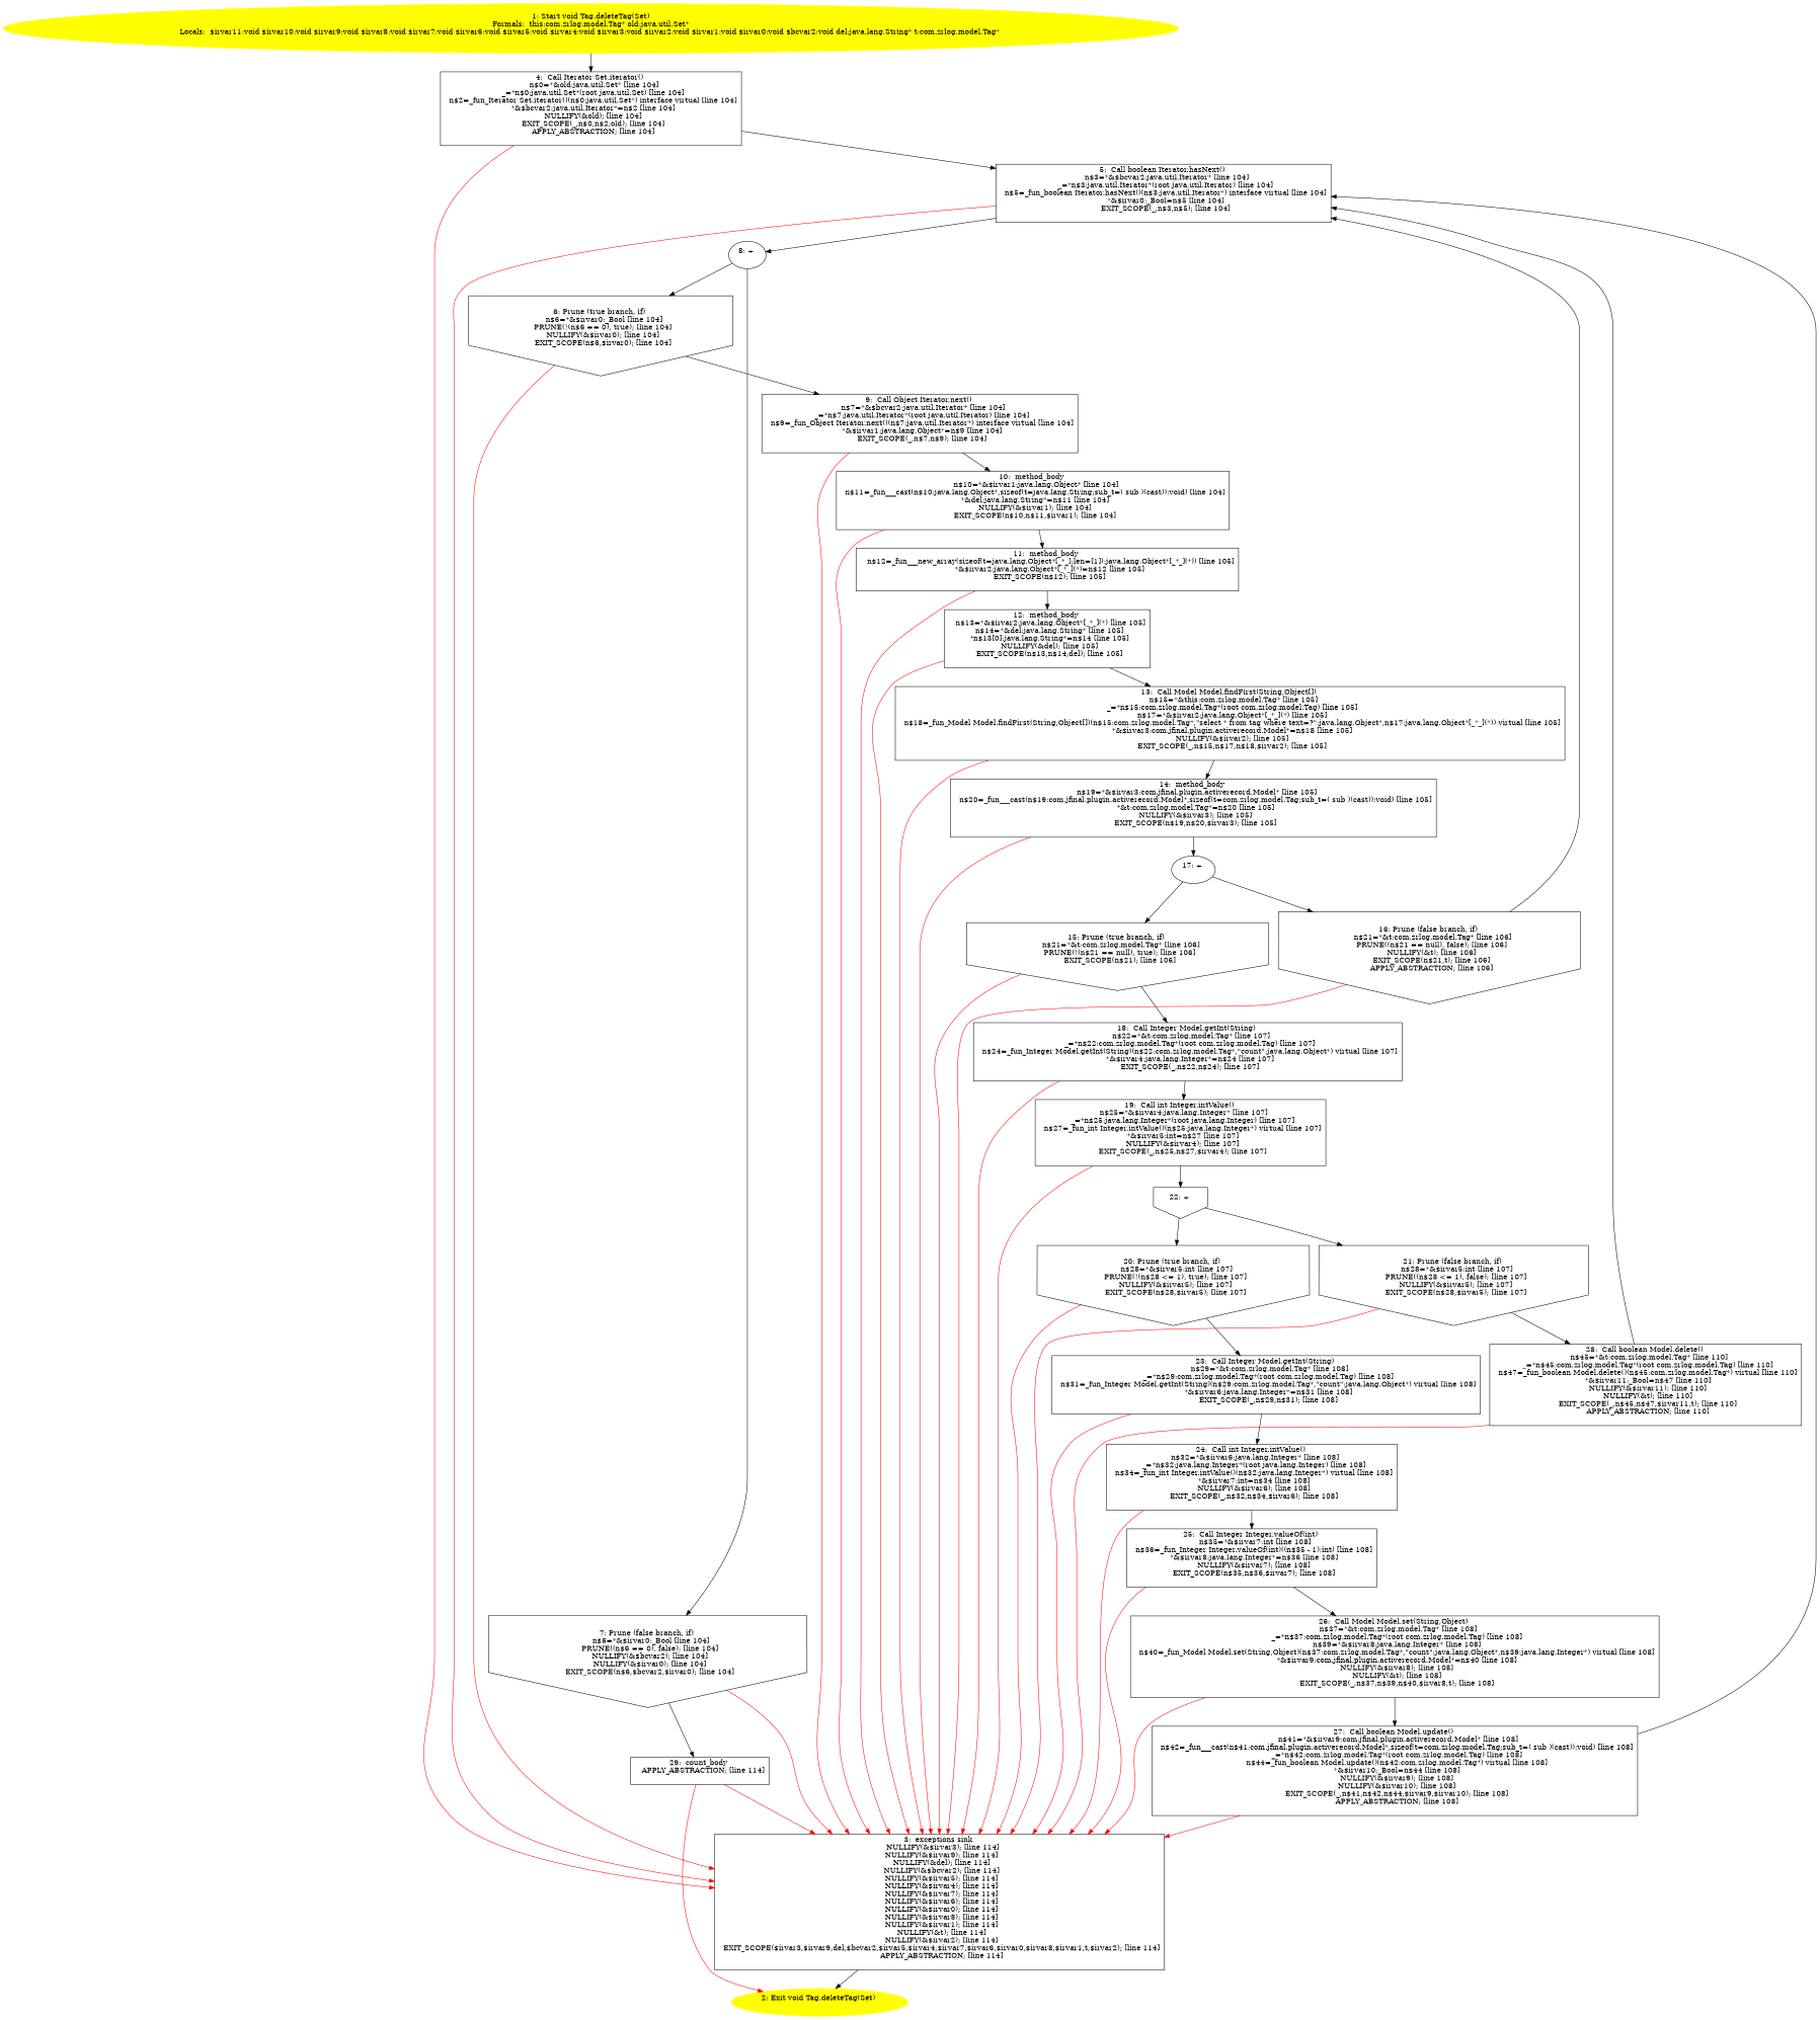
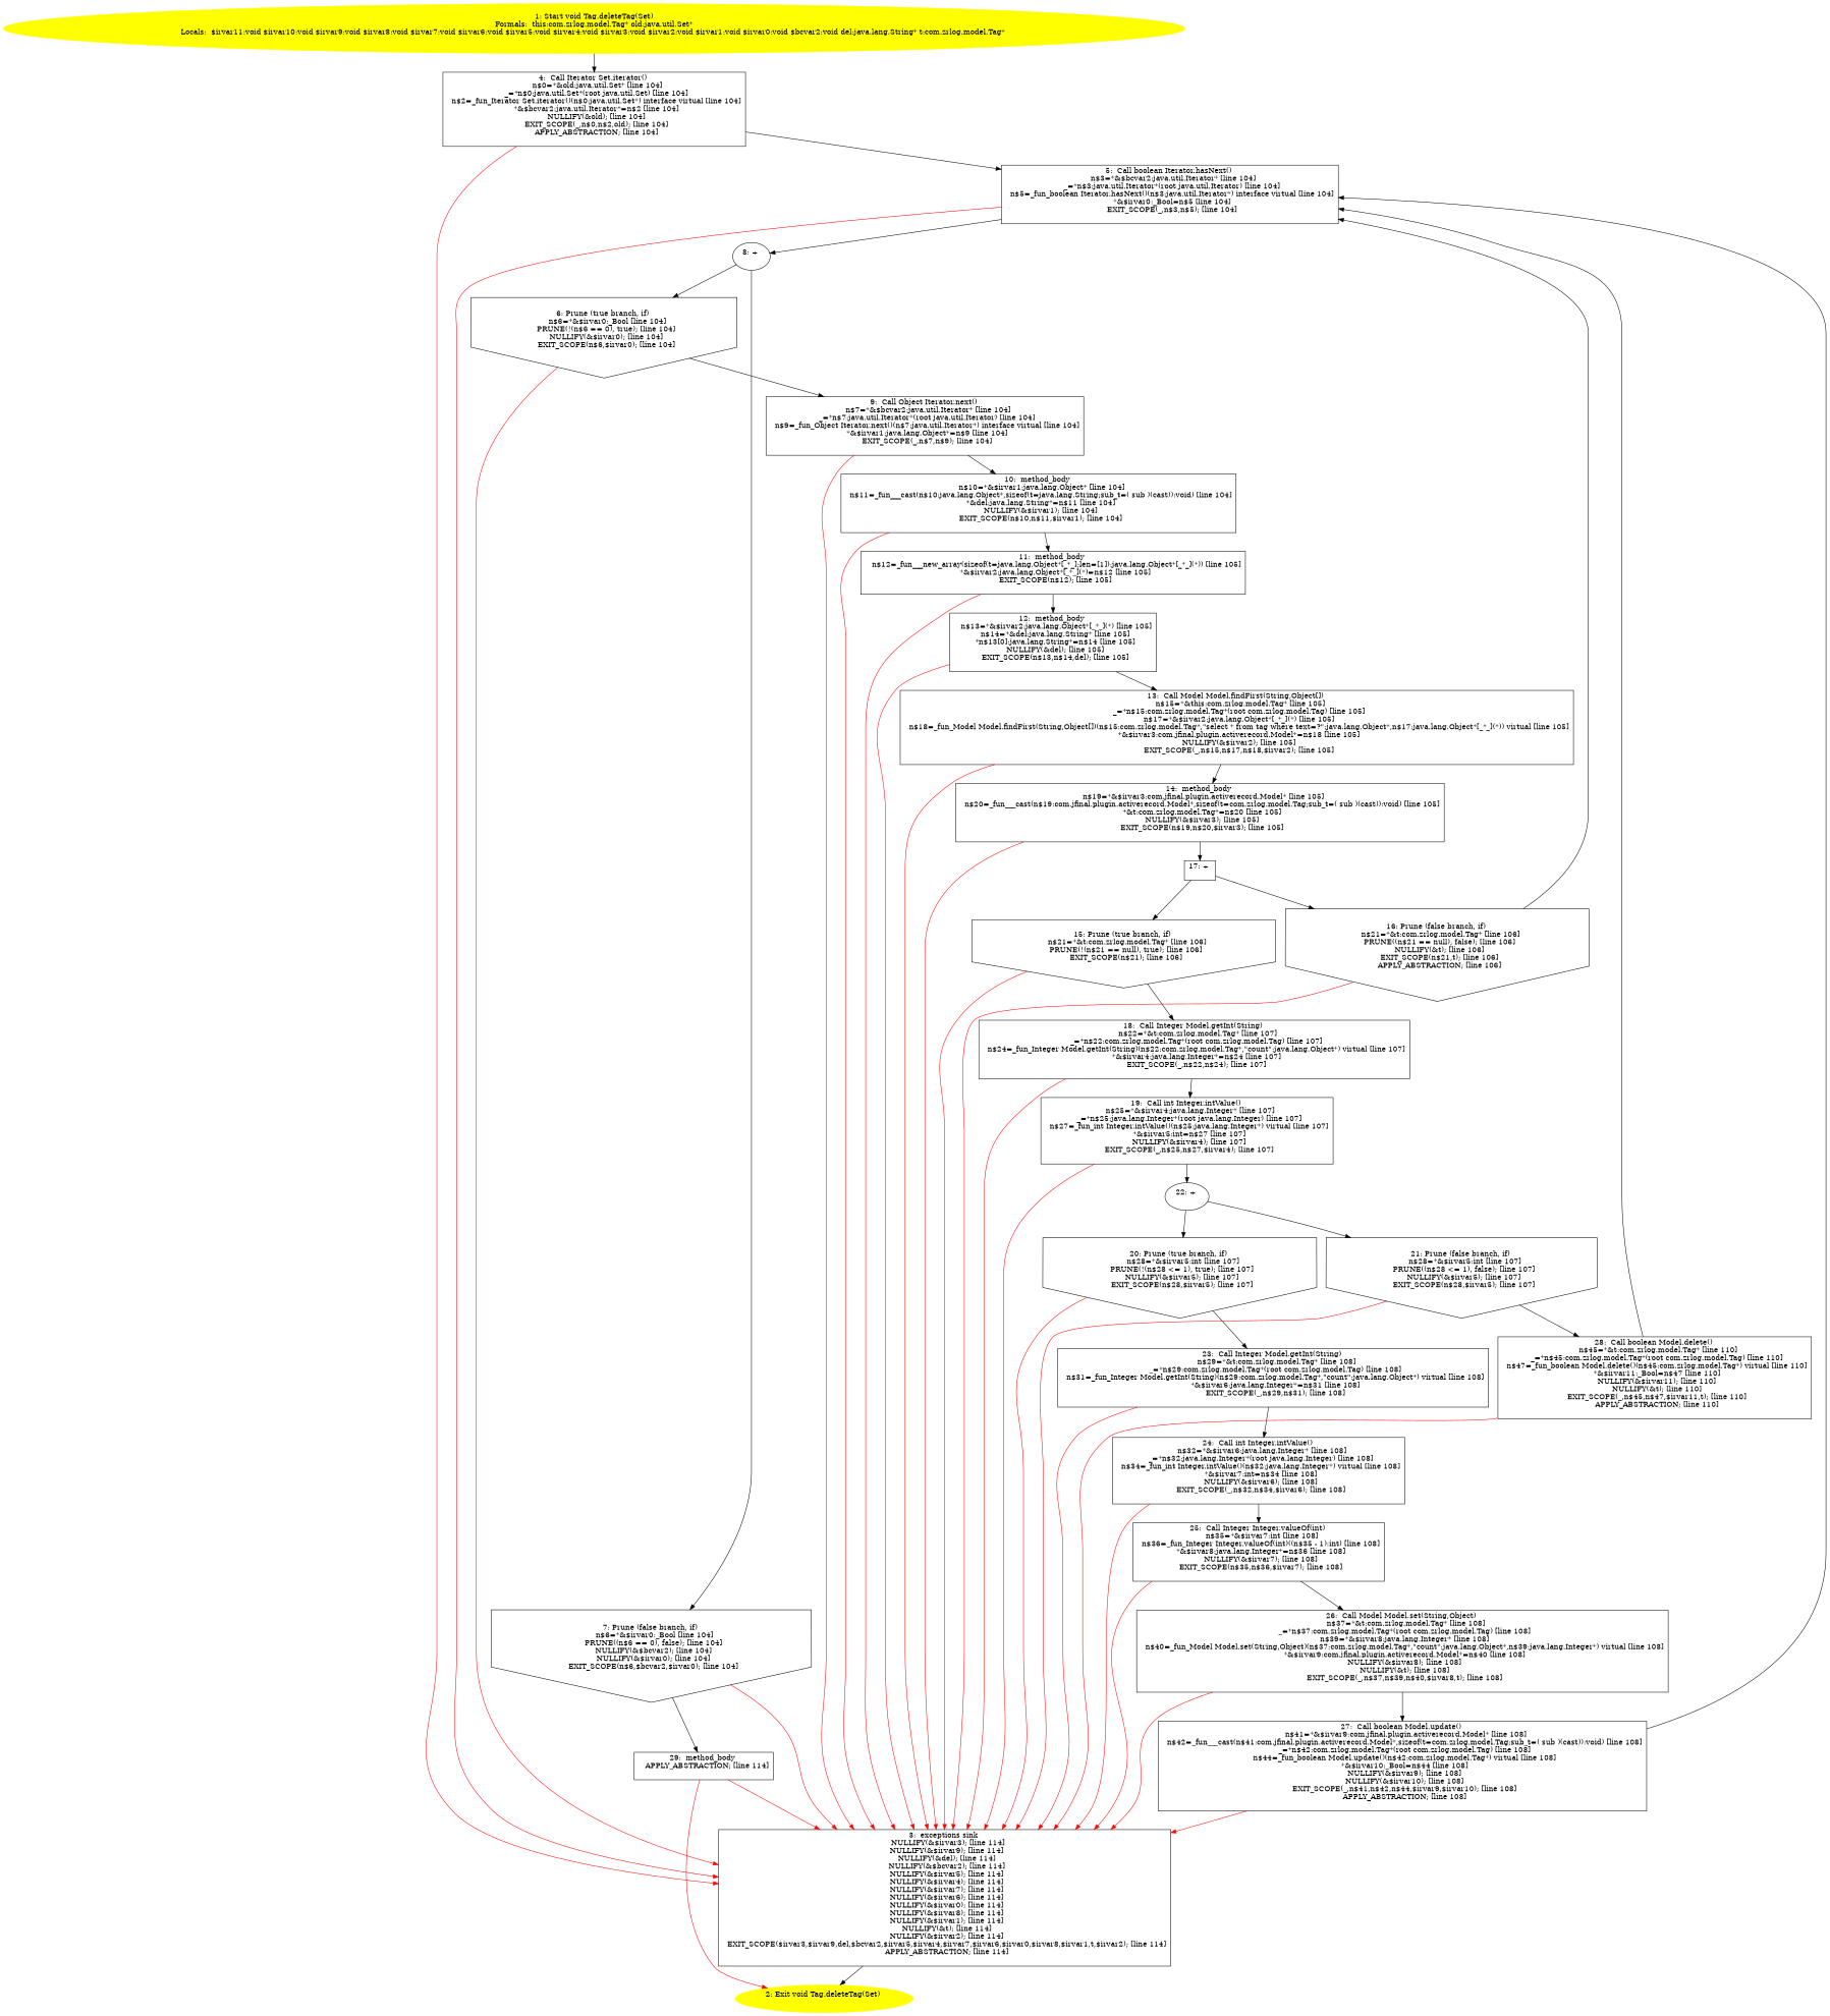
  digraph {
    node [shape=box]
    n1 [color=yellow label="1: Start void Tag.deleteTag(Set)\nFormals:  this:com.zrlog.model.Tag* old:java.util.Set*\nLocals:  $irvar11:void $irvar10:void $irvar9:void $irvar8:void $irvar7:void $irvar6:void $irvar5:void $irvar4:void $irvar3:void $irvar2:void $irvar1:void $irvar0:void $bcvar2:void del:java.lang.String* t:com.zrlog.model.Tag* \n  " style=filled shape=""]
    n2 [label="4:  Call Iterator Set.iterator() \n   n$0=*&old:java.util.Set* [line 104]\n  _=*n$0:java.util.Set*(root java.util.Set) [line 104]\n  n$2=_fun_Iterator Set.iterator()(n$0:java.util.Set*) interface virtual [line 104]\n  *&$bcvar2:java.util.Iterator*=n$2 [line 104]\n  NULLIFY(&old); [line 104]\n  EXIT_SCOPE(_,n$0,n$2,old); [line 104]\n  APPLY_ABSTRACTION; [line 104]\n "]
    n3 [label="3:  exceptions sink \n   NULLIFY(&$irvar3); [line 114]\n  NULLIFY(&$irvar9); [line 114]\n  NULLIFY(&del); [line 114]\n  NULLIFY(&$bcvar2); [line 114]\n  NULLIFY(&$irvar5); [line 114]\n  NULLIFY(&$irvar4); [line 114]\n  NULLIFY(&$irvar7); [line 114]\n  NULLIFY(&$irvar6); [line 114]\n  NULLIFY(&$irvar0); [line 114]\n  NULLIFY(&$irvar8); [line 114]\n  NULLIFY(&$irvar1); [line 114]\n  NULLIFY(&t); [line 114]\n  NULLIFY(&$irvar2); [line 114]\n  EXIT_SCOPE($irvar3,$irvar9,del,$bcvar2,$irvar5,$irvar4,$irvar7,$irvar6,$irvar0,$irvar8,$irvar1,t,$irvar2); [line 114]\n  APPLY_ABSTRACTION; [line 114]\n "]
    n4 [label="5:  Call boolean Iterator.hasNext() \n   n$3=*&$bcvar2:java.util.Iterator* [line 104]\n  _=*n$3:java.util.Iterator*(root java.util.Iterator) [line 104]\n  n$5=_fun_boolean Iterator.hasNext()(n$3:java.util.Iterator*) interface virtual [line 104]\n  *&$irvar0:_Bool=n$5 [line 104]\n  EXIT_SCOPE(_,n$3,n$5); [line 104]\n "]
    n5 [color=yellow label="2: Exit void Tag.deleteTag(Set) \n  " style=filled shape=""]
    n6 [label="8: + \n  " shape=""]
    n7 [label="6: Prune (true branch, if) \n   n$6=*&$irvar0:_Bool [line 104]\n  PRUNE(!(n$6 == 0), true); [line 104]\n  NULLIFY(&$irvar0); [line 104]\n  EXIT_SCOPE(n$6,$irvar0); [line 104]\n " shape=invhouse]
    n8 [label="7: Prune (false branch, if) \n   n$6=*&$irvar0:_Bool [line 104]\n  PRUNE((n$6 == 0), false); [line 104]\n  NULLIFY(&$bcvar2); [line 104]\n  NULLIFY(&$irvar0); [line 104]\n  EXIT_SCOPE(n$6,$bcvar2,$irvar0); [line 104]\n " shape=invhouse]
    n9 [label="9:  Call Object Iterator.next() \n   n$7=*&$bcvar2:java.util.Iterator* [line 104]\n  _=*n$7:java.util.Iterator*(root java.util.Iterator) [line 104]\n  n$9=_fun_Object Iterator.next()(n$7:java.util.Iterator*) interface virtual [line 104]\n  *&$irvar1:java.lang.Object*=n$9 [line 104]\n  EXIT_SCOPE(_,n$7,n$9); [line 104]\n "]
-   n10 [label="29:  count_body \n   APPLY_ABSTRACTION; [line 114]\n "]
+   n10 [label="29:  method_body \n   APPLY_ABSTRACTION; [line 114]\n "]
    n11 [label="10:  method_body \n   n$10=*&$irvar1:java.lang.Object* [line 104]\n  n$11=_fun___cast(n$10:java.lang.Object*,sizeof(t=java.lang.String;sub_t=( sub )(cast)):void) [line 104]\n  *&del:java.lang.String*=n$11 [line 104]\n  NULLIFY(&$irvar1); [line 104]\n  EXIT_SCOPE(n$10,n$11,$irvar1); [line 104]\n "]
    n12 [label="11:  method_body \n   n$12=_fun___new_array(sizeof(t=java.lang.Object*[_*_];len=[1]):java.lang.Object*[_*_](*)) [line 105]\n  *&$irvar2:java.lang.Object*[_*_](*)=n$12 [line 105]\n  EXIT_SCOPE(n$12); [line 105]\n "]
    n13 [label="12:  method_body \n   n$13=*&$irvar2:java.lang.Object*[_*_](*) [line 105]\n  n$14=*&del:java.lang.String* [line 105]\n  *n$13[0]:java.lang.String*=n$14 [line 105]\n  NULLIFY(&del); [line 105]\n  EXIT_SCOPE(n$13,n$14,del); [line 105]\n "]
    n14 [label="13:  Call Model Model.findFirst(String,Object[]) \n   n$15=*&this:com.zrlog.model.Tag* [line 105]\n  _=*n$15:com.zrlog.model.Tag*(root com.zrlog.model.Tag) [line 105]\n  n$17=*&$irvar2:java.lang.Object*[_*_](*) [line 105]\n  n$18=_fun_Model Model.findFirst(String,Object[])(n$15:com.zrlog.model.Tag*,\"select * from tag where text=?\":java.lang.Object*,n$17:java.lang.Object*[_*_](*)) virtual [line 105]\n  *&$irvar3:com.jfinal.plugin.activerecord.Model*=n$18 [line 105]\n  NULLIFY(&$irvar2); [line 105]\n  EXIT_SCOPE(_,n$15,n$17,n$18,$irvar2); [line 105]\n "]
    n15 [label="14:  method_body \n   n$19=*&$irvar3:com.jfinal.plugin.activerecord.Model* [line 105]\n  n$20=_fun___cast(n$19:com.jfinal.plugin.activerecord.Model*,sizeof(t=com.zrlog.model.Tag;sub_t=( sub )(cast)):void) [line 105]\n  *&t:com.zrlog.model.Tag*=n$20 [line 105]\n  NULLIFY(&$irvar3); [line 105]\n  EXIT_SCOPE(n$19,n$20,$irvar3); [line 105]\n "]
-   n16 [label="17: + \n  " shape=""]
+   n16 [label="17: + \n  "]
    n17 [label="15: Prune (true branch, if) \n   n$21=*&t:com.zrlog.model.Tag* [line 106]\n  PRUNE(!(n$21 == null), true); [line 106]\n  EXIT_SCOPE(n$21); [line 106]\n " shape=invhouse]
    n18 [label="16: Prune (false branch, if) \n   n$21=*&t:com.zrlog.model.Tag* [line 106]\n  PRUNE((n$21 == null), false); [line 106]\n  NULLIFY(&t); [line 106]\n  EXIT_SCOPE(n$21,t); [line 106]\n  APPLY_ABSTRACTION; [line 106]\n " shape=invhouse]
    n19 [label="18:  Call Integer Model.getInt(String) \n   n$22=*&t:com.zrlog.model.Tag* [line 107]\n  _=*n$22:com.zrlog.model.Tag*(root com.zrlog.model.Tag) [line 107]\n  n$24=_fun_Integer Model.getInt(String)(n$22:com.zrlog.model.Tag*,\"count\":java.lang.Object*) virtual [line 107]\n  *&$irvar4:java.lang.Integer*=n$24 [line 107]\n  EXIT_SCOPE(_,n$22,n$24); [line 107]\n "]
    n20 [label="19:  Call int Integer.intValue() \n   n$25=*&$irvar4:java.lang.Integer* [line 107]\n  _=*n$25:java.lang.Integer*(root java.lang.Integer) [line 107]\n  n$27=_fun_int Integer.intValue()(n$25:java.lang.Integer*) virtual [line 107]\n  *&$irvar5:int=n$27 [line 107]\n  NULLIFY(&$irvar4); [line 107]\n  EXIT_SCOPE(_,n$25,n$27,$irvar4); [line 107]\n "]
-   n21 [label="22: + \n  " shape=invhouse]
+   n21 [label="22: + \n  " shape=""]
    n22 [label="20: Prune (true branch, if) \n   n$28=*&$irvar5:int [line 107]\n  PRUNE(!(n$28 <= 1), true); [line 107]\n  NULLIFY(&$irvar5); [line 107]\n  EXIT_SCOPE(n$28,$irvar5); [line 107]\n " shape=invhouse]
    n23 [label="21: Prune (false branch, if) \n   n$28=*&$irvar5:int [line 107]\n  PRUNE((n$28 <= 1), false); [line 107]\n  NULLIFY(&$irvar5); [line 107]\n  EXIT_SCOPE(n$28,$irvar5); [line 107]\n " shape=invhouse]
    n24 [label="23:  Call Integer Model.getInt(String) \n   n$29=*&t:com.zrlog.model.Tag* [line 108]\n  _=*n$29:com.zrlog.model.Tag*(root com.zrlog.model.Tag) [line 108]\n  n$31=_fun_Integer Model.getInt(String)(n$29:com.zrlog.model.Tag*,\"count\":java.lang.Object*) virtual [line 108]\n  *&$irvar6:java.lang.Integer*=n$31 [line 108]\n  EXIT_SCOPE(_,n$29,n$31); [line 108]\n "]
    n25 [label="28:  Call boolean Model.delete() \n   n$45=*&t:com.zrlog.model.Tag* [line 110]\n  _=*n$45:com.zrlog.model.Tag*(root com.zrlog.model.Tag) [line 110]\n  n$47=_fun_boolean Model.delete()(n$45:com.zrlog.model.Tag*) virtual [line 110]\n  *&$irvar11:_Bool=n$47 [line 110]\n  NULLIFY(&$irvar11); [line 110]\n  NULLIFY(&t); [line 110]\n  EXIT_SCOPE(_,n$45,n$47,$irvar11,t); [line 110]\n  APPLY_ABSTRACTION; [line 110]\n "]
    n26 [label="24:  Call int Integer.intValue() \n   n$32=*&$irvar6:java.lang.Integer* [line 108]\n  _=*n$32:java.lang.Integer*(root java.lang.Integer) [line 108]\n  n$34=_fun_int Integer.intValue()(n$32:java.lang.Integer*) virtual [line 108]\n  *&$irvar7:int=n$34 [line 108]\n  NULLIFY(&$irvar6); [line 108]\n  EXIT_SCOPE(_,n$32,n$34,$irvar6); [line 108]\n "]
    n27 [label="25:  Call Integer Integer.valueOf(int) \n   n$35=*&$irvar7:int [line 108]\n  n$36=_fun_Integer Integer.valueOf(int)((n$35 - 1):int) [line 108]\n  *&$irvar8:java.lang.Integer*=n$36 [line 108]\n  NULLIFY(&$irvar7); [line 108]\n  EXIT_SCOPE(n$35,n$36,$irvar7); [line 108]\n "]
    n28 [label="26:  Call Model Model.set(String,Object) \n   n$37=*&t:com.zrlog.model.Tag* [line 108]\n  _=*n$37:com.zrlog.model.Tag*(root com.zrlog.model.Tag) [line 108]\n  n$39=*&$irvar8:java.lang.Integer* [line 108]\n  n$40=_fun_Model Model.set(String,Object)(n$37:com.zrlog.model.Tag*,\"count\":java.lang.Object*,n$39:java.lang.Integer*) virtual [line 108]\n  *&$irvar9:com.jfinal.plugin.activerecord.Model*=n$40 [line 108]\n  NULLIFY(&$irvar8); [line 108]\n  NULLIFY(&t); [line 108]\n  EXIT_SCOPE(_,n$37,n$39,n$40,$irvar8,t); [line 108]\n "]
    n29 [label="27:  Call boolean Model.update() \n   n$41=*&$irvar9:com.jfinal.plugin.activerecord.Model* [line 108]\n  n$42=_fun___cast(n$41:com.jfinal.plugin.activerecord.Model*,sizeof(t=com.zrlog.model.Tag;sub_t=( sub )(cast)):void) [line 108]\n  _=*n$42:com.zrlog.model.Tag*(root com.zrlog.model.Tag) [line 108]\n  n$44=_fun_boolean Model.update()(n$42:com.zrlog.model.Tag*) virtual [line 108]\n  *&$irvar10:_Bool=n$44 [line 108]\n  NULLIFY(&$irvar9); [line 108]\n  NULLIFY(&$irvar10); [line 108]\n  EXIT_SCOPE(_,n$41,n$42,n$44,$irvar9,$irvar10); [line 108]\n  APPLY_ABSTRACTION; [line 108]\n "]
    n1 -> n2
    n2 -> n3 [color=red]
    n2 -> n4
    n3 -> n5
    n4 -> n3 [color=red]
    n4 -> n6
    n6 -> n7
    n6 -> n8
    n7 -> n3 [color=red]
    n7 -> n9
    n8 -> n3 [color=red]
    n8 -> n10
    n9 -> n3 [color=red]
    n9 -> n11
    n10 -> n3 [color=red]
    n10 -> n5 [color=red]
    n11 -> n3 [color=red]
    n11 -> n12
    n12 -> n3 [color=red]
    n12 -> n13
    n13 -> n3 [color=red]
    n13 -> n14
    n14 -> n3 [color=red]
    n14 -> n15
    n15 -> n3 [color=red]
    n15 -> n16
    n16 -> n17
    n16 -> n18
    n17 -> n3 [color=red]
    n17 -> n19
    n18 -> n3 [color=red]
    n18 -> n4
    n19 -> n3 [color=red]
    n19 -> n20
    n20 -> n3 [color=red]
    n20 -> n21
    n21 -> n22
    n21 -> n23
    n22 -> n3 [color=red]
    n22 -> n24
    n23 -> n3 [color=red]
    n23 -> n25
    n24 -> n3 [color=red]
    n24 -> n26
    n25 -> n3 [color=red]
    n25 -> n4
    n26 -> n3 [color=red]
    n26 -> n27
    n27 -> n3 [color=red]
    n27 -> n28
    n28 -> n3 [color=red]
    n28 -> n29
    n29 -> n3 [color=red]
    n29 -> n4
  }
